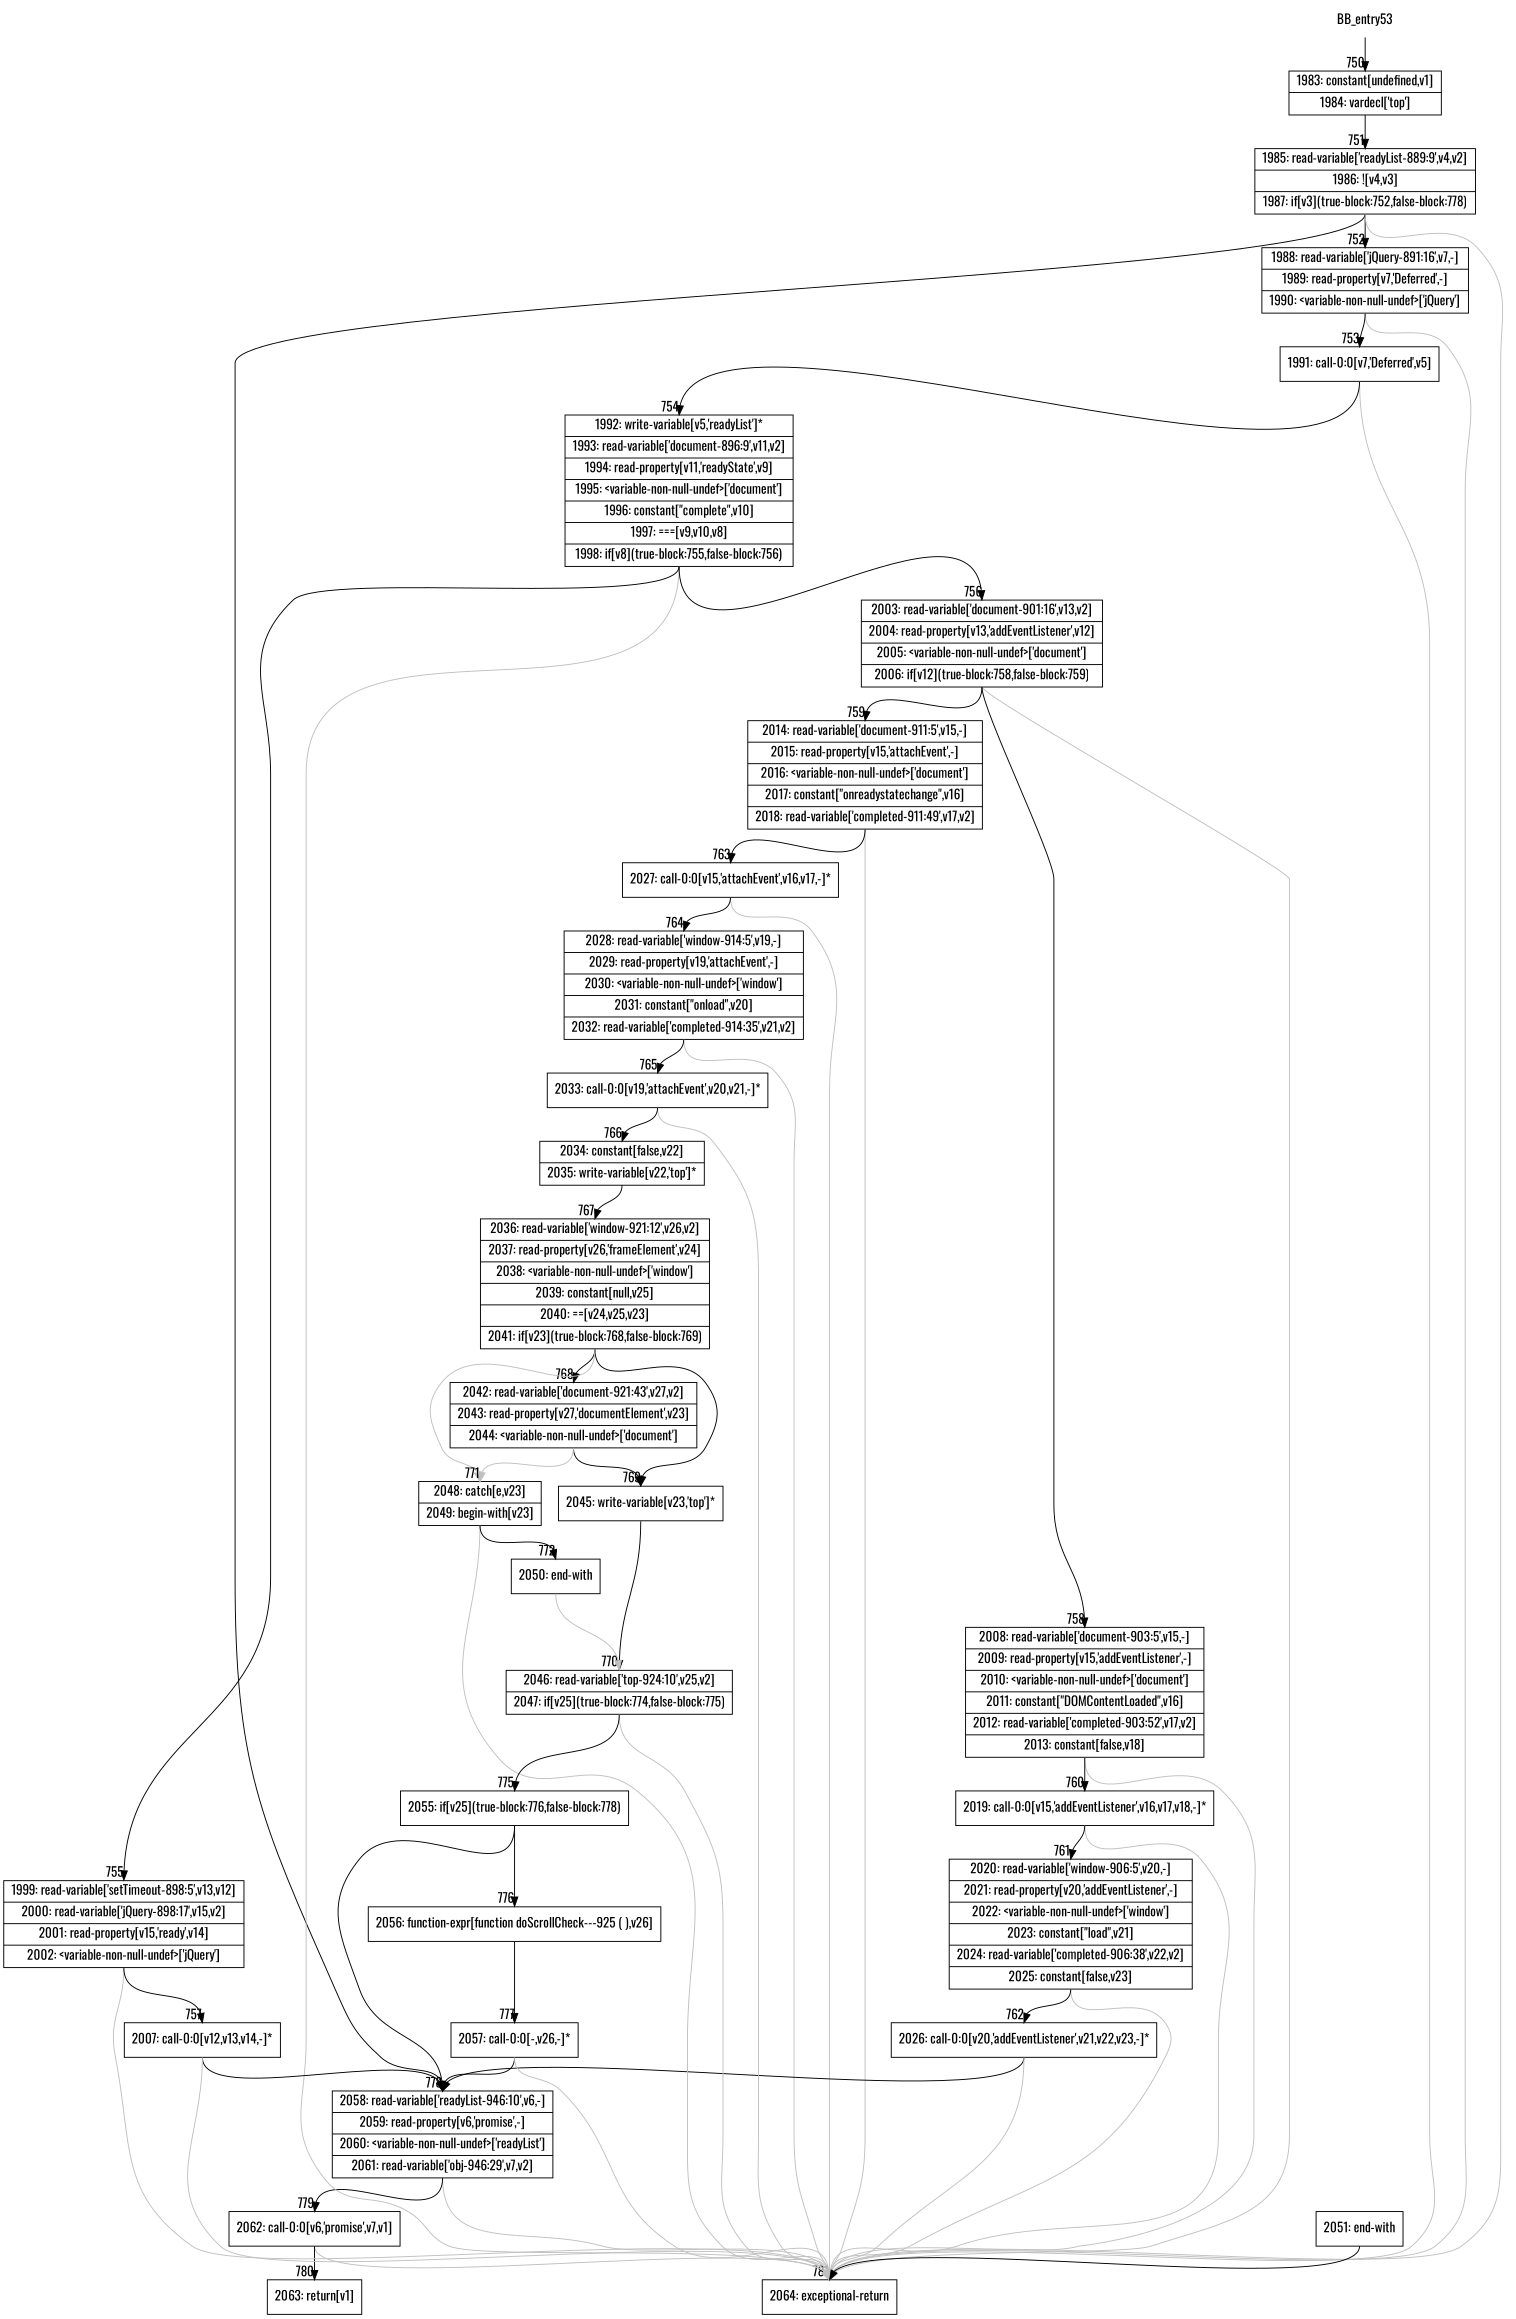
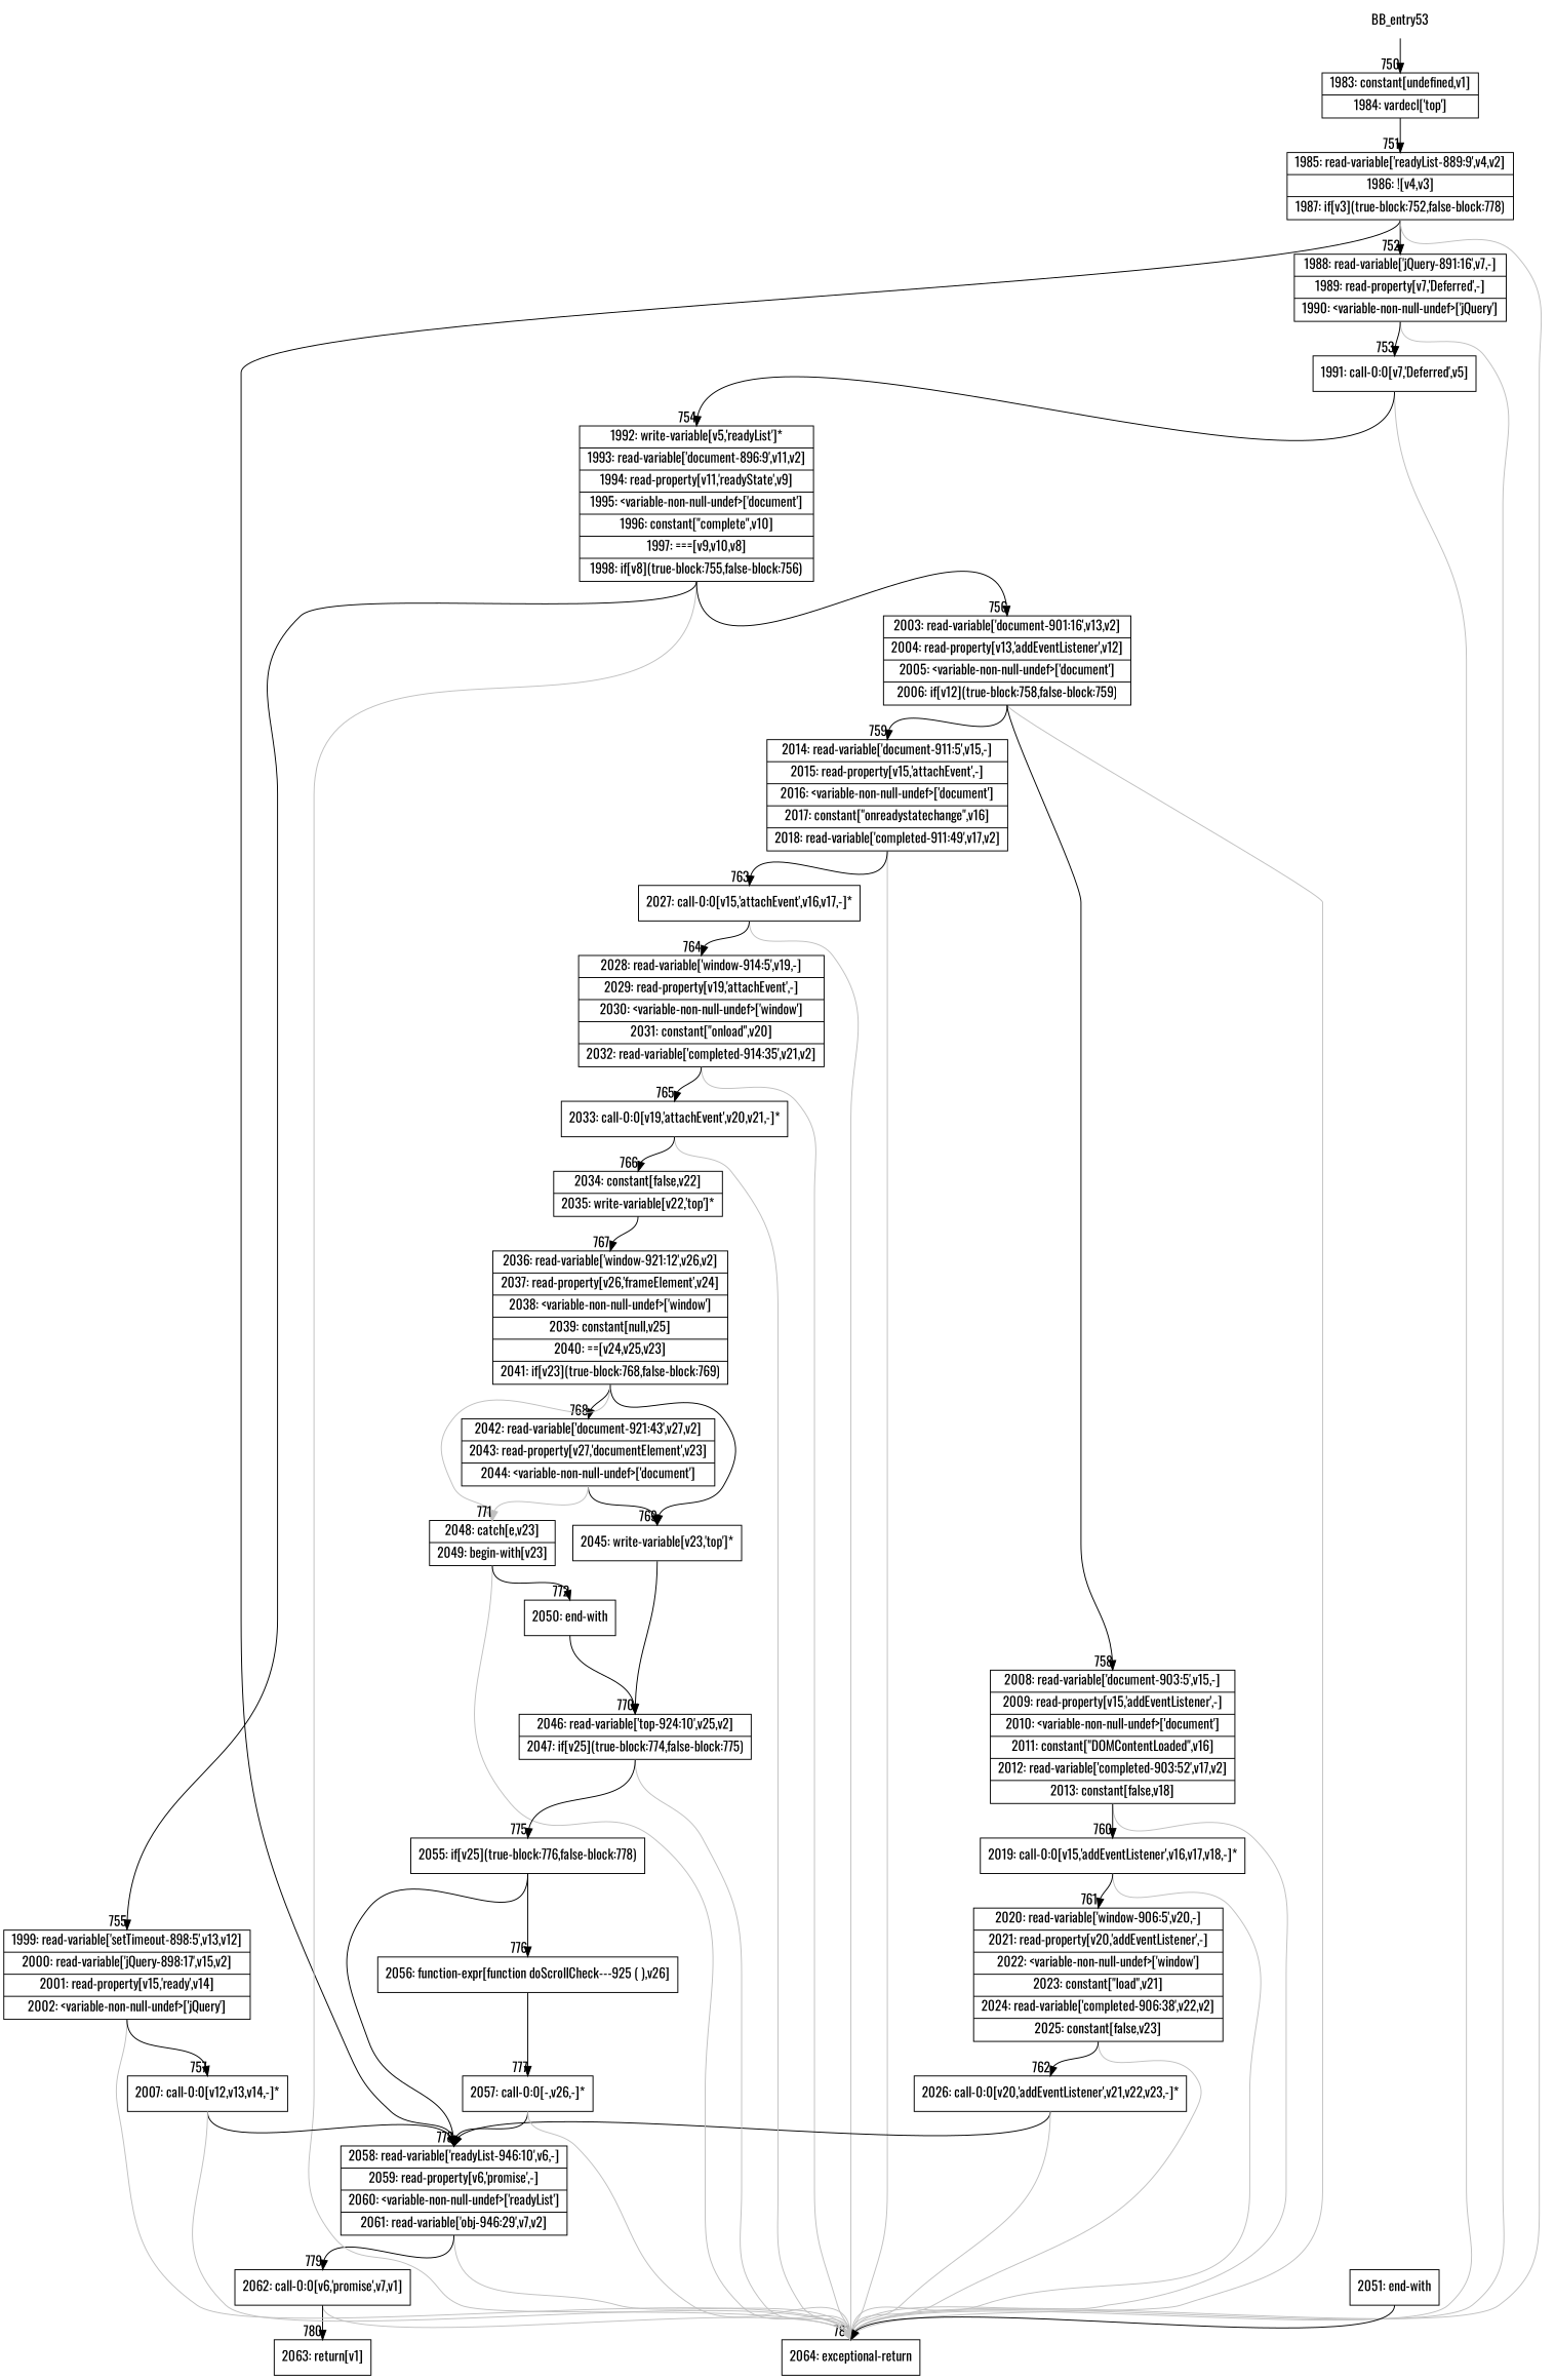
  digraph {
    fontname=Oswald
    rankdir=TD
    node [fontname=Oswald shape=record]
    edge [fontname=Oswald headport=n tailport=s]
    BB_entry53 [shape=none]
    n2 [label="{1983: constant[undefined,v1]|1984: vardecl['top']}"]
    n3 [label="{1985: read-variable['readyList-889:9',v4,v2]|1986: ![v4,v3]|1987: if[v3](true-block:752,false-block:778)}"]
    n4 [label="{1988: read-variable['jQuery-891:16',v7,-]|1989: read-property[v7,'Deferred',-]|1990: \<variable-non-null-undef\>['jQuery']}"]
    n5 [label="{2058: read-variable['readyList-946:10',v6,-]|2059: read-property[v6,'promise',-]|2060: \<variable-non-null-undef\>['readyList']|2061: read-variable['obj-946:29',v7,v2]}"]
    n6 [label="{2064: exceptional-return}"]
    n7 [label="{1991: call-0:0[v7,'Deferred',v5]}"]
    n8 [label="{2062: call-0:0[v6,'promise',v7,v1]}"]
    n9 [label="{1992: write-variable[v5,'readyList']*|1993: read-variable['document-896:9',v11,v2]|1994: read-property[v11,'readyState',v9]|1995: \<variable-non-null-undef\>['document']|1996: constant[\"complete\",v10]|1997: ===[v9,v10,v8]|1998: if[v8](true-block:755,false-block:756)}"]
    n10 [label="{2063: return[v1]}"]
    n11 [label="{1999: read-variable['setTimeout-898:5',v13,v12]|2000: read-variable['jQuery-898:17',v15,v2]|2001: read-property[v15,'ready',v14]|2002: \<variable-non-null-undef\>['jQuery']}"]
    n12 [label="{2003: read-variable['document-901:16',v13,v2]|2004: read-property[v13,'addEventListener',v12]|2005: \<variable-non-null-undef\>['document']|2006: if[v12](true-block:758,false-block:759)}"]
    n13 [label="{2007: call-0:0[v12,v13,v14,-]*}"]
    n14 [label="{2008: read-variable['document-903:5',v15,-]|2009: read-property[v15,'addEventListener',-]|2010: \<variable-non-null-undef\>['document']|2011: constant[\"DOMContentLoaded\",v16]|2012: read-variable['completed-903:52',v17,v2]|2013: constant[false,v18]}"]
    n15 [label="{2014: read-variable['document-911:5',v15,-]|2015: read-property[v15,'attachEvent',-]|2016: \<variable-non-null-undef\>['document']|2017: constant[\"onreadystatechange\",v16]|2018: read-variable['completed-911:49',v17,v2]}"]
    n16 [label="{2019: call-0:0[v15,'addEventListener',v16,v17,v18,-]*}"]
    n17 [label="{2027: call-0:0[v15,'attachEvent',v16,v17,-]*}"]
    n18 [label="{2020: read-variable['window-906:5',v20,-]|2021: read-property[v20,'addEventListener',-]|2022: \<variable-non-null-undef\>['window']|2023: constant[\"load\",v21]|2024: read-variable['completed-906:38',v22,v2]|2025: constant[false,v23]}"]
    n19 [label="{2028: read-variable['window-914:5',v19,-]|2029: read-property[v19,'attachEvent',-]|2030: \<variable-non-null-undef\>['window']|2031: constant[\"onload\",v20]|2032: read-variable['completed-914:35',v21,v2]}"]
    n20 [label="{2026: call-0:0[v20,'addEventListener',v21,v22,v23,-]*}"]
    n21 [label="{2033: call-0:0[v19,'attachEvent',v20,v21,-]*}"]
    n22 [label="{2034: constant[false,v22]|2035: write-variable[v22,'top']*}"]
    n23 [label="{2036: read-variable['window-921:12',v26,v2]|2037: read-property[v26,'frameElement',v24]|2038: \<variable-non-null-undef\>['window']|2039: constant[null,v25]|2040: ==[v24,v25,v23]|2041: if[v23](true-block:768,false-block:769)}"]
    n24 [label="{2045: write-variable[v23,'top']*}"]
    n25 [label="{2042: read-variable['document-921:43',v27,v2]|2043: read-property[v27,'documentElement',v23]|2044: \<variable-non-null-undef\>['document']}"]
    n26 [label="{2048: catch[e,v23]|2049: begin-with[v23]}"]
    n27 [label="{2046: read-variable['top-924:10',v25,v2]|2047: if[v25](true-block:774,false-block:775)}"]
    n28 [label="{2050: end-with}"]
    n29 [label="{2055: if[v25](true-block:776,false-block:778)}"]
    n30 [label="{2056: function-expr[function doScrollCheck---925 ( ),v26]}"]
    n31 [label="{2057: call-0:0[-,v26,-]*}"]
    n32 [label="{2051: end-with}"]
    BB_entry53 -> n2 [headlabel="    750"]
    n2 -> n3 [headlabel="      751"]
    n3 -> n4 [headlabel="      752"]
    n3 -> n5 [headlabel="      778"]
    n3 -> n6 [color=gray headlabel="      781"]
    n4 -> n6 [color=gray]
    n4 -> n7 [headlabel="      753"]
    n5 -> n6 [color=gray]
    n5 -> n8 [headlabel="      779"]
    n7 -> n6 [color=gray]
    n7 -> n9 [headlabel="      754"]
    n8 -> n6 [color=gray]
    n8 -> n10 [headlabel="      780"]
    n9 -> n6 [color=gray]
    n9 -> n11 [headlabel="      755"]
    n9 -> n12 [headlabel="      756"]
    n11 -> n6 [color=gray]
    n11 -> n13 [headlabel="      757"]
    n12 -> n6 [color=gray]
    n12 -> n14 [headlabel="      758"]
    n12 -> n15 [headlabel="      759"]
    n13 -> n5
    n13 -> n6 [color=gray]
    n14 -> n6 [color=gray]
    n14 -> n16 [headlabel="      760"]
    n15 -> n6 [color=gray]
    n15 -> n17 [headlabel="      763"]
    n16 -> n6 [color=gray]
    n16 -> n18 [headlabel="      761"]
    n17 -> n6 [color=gray]
    n17 -> n19 [headlabel="      764"]
    n18 -> n6 [color=gray]
    n18 -> n20 [headlabel="      762"]
    n19 -> n6 [color=gray]
    n19 -> n21 [headlabel="      765"]
    n20 -> n5
    n20 -> n6 [color=gray]
    n21 -> n6 [color=gray]
    n21 -> n22 [headlabel="      766"]
    n22 -> n23 [headlabel="      767"]
    n23 -> n24 [headlabel="      769"]
    n23 -> n25 [headlabel="      768"]
    n23 -> n26 [color=gray headlabel="      771"]
    n24 -> n27 [headlabel="      770"]
    n25 -> n24
    n25 -> n26 [color=gray]
    n26 -> n6 [color=gray]
    n26 -> n28 [headlabel="      772"]
    n27 -> n6 [color=gray]
    n27 -> n29 [headlabel="      775"]
-   n28 -> n27 [color=gray]
+   n28 -> n27
    n29 -> n5
    n29 -> n30 [headlabel="      776"]
    n30 -> n31 [headlabel="      777"]
    n31 -> n5
    n31 -> n6 [color=gray]
    n32 -> n6
  }
